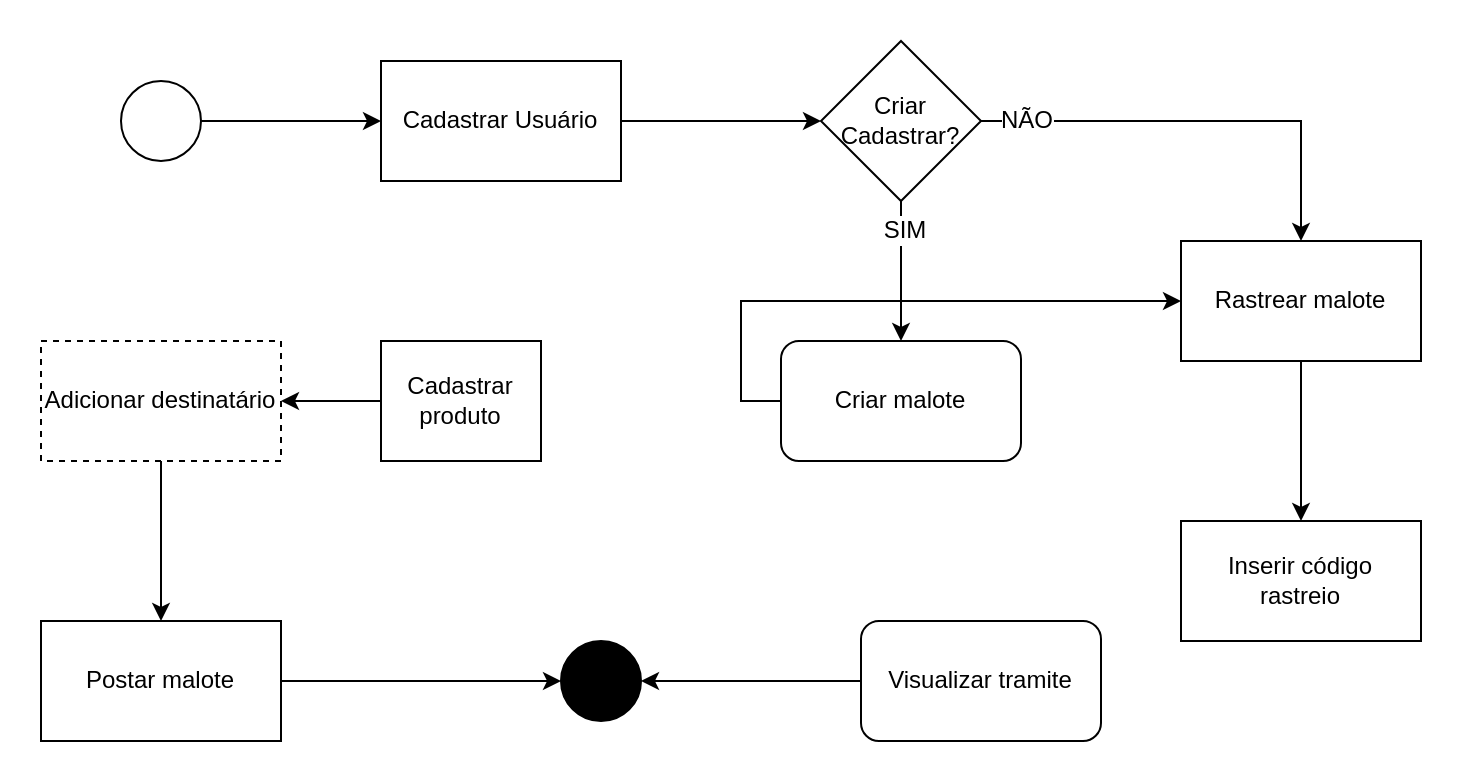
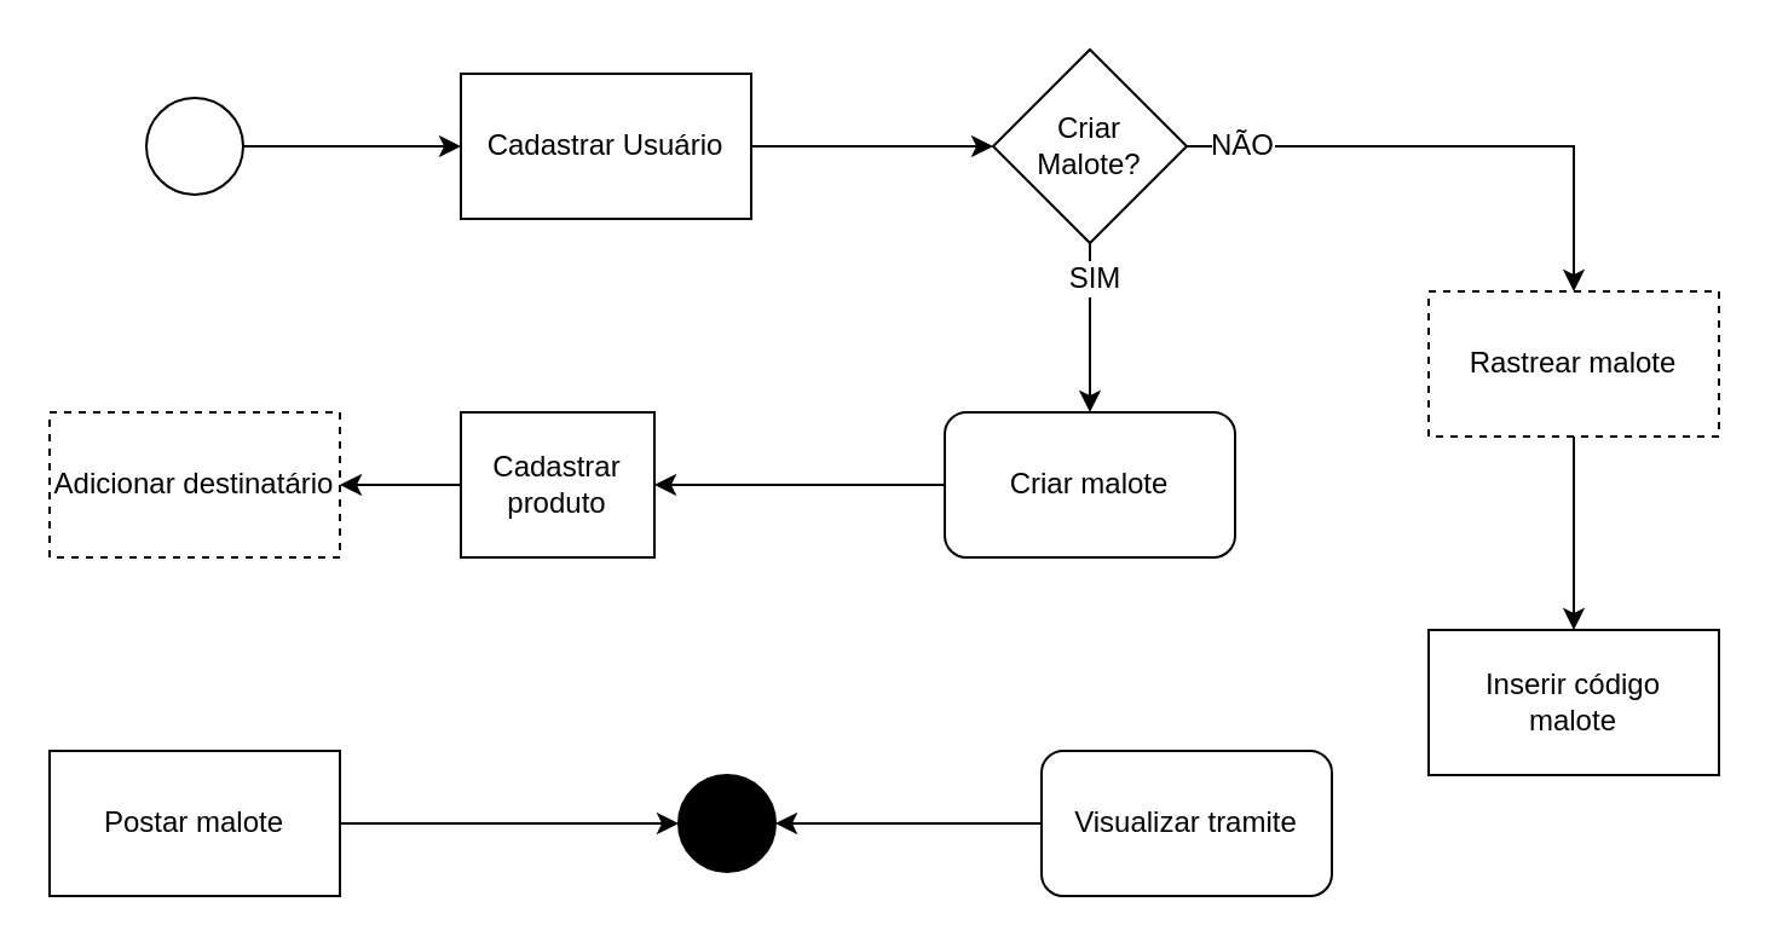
  <mxCell id="0" />
  <mxCell id="1" parent="0" />
  <mxCell id="2" value="" style="edgeStyle=orthogonalEdgeStyle;rounded=0;orthogonalLoop=1;jettySize=auto;html=1;entryX=0;entryY=0.5;entryDx=0;entryDy=0;" parent="1" source="3" target="5" edge="1"><mxGeometry relative="1" as="geometry"><mxPoint x="180" y="60" as="targetPoint" /></mxGeometry></mxCell>
  <mxCell id="3" value="" style="ellipse;whiteSpace=wrap;html=1;aspect=fixed;" parent="1" vertex="1"><mxGeometry x="60" y="40" width="40" height="40" as="geometry" /></mxCell>
  <mxCell id="4" value="" style="edgeStyle=orthogonalEdgeStyle;rounded=0;orthogonalLoop=1;jettySize=auto;html=1;" parent="1" source="5" target="19" edge="1"><mxGeometry relative="1" as="geometry"><mxPoint x="370" y="165" as="targetPoint" /></mxGeometry></mxCell>
  <mxCell id="5" value="Cadastrar Usuário" style="rounded=0;whiteSpace=wrap;html=1;" parent="1" vertex="1"><mxGeometry x="190" y="30" width="120" height="60" as="geometry" /></mxCell>
  <mxCell id="6" value="Criar malote" style="whiteSpace=wrap;html=1;rounded=1;" parent="1" vertex="1"><mxGeometry x="390" y="170" width="120" height="60" as="geometry" /></mxCell>
- <mxCell id="7" value="" style="edgeStyle=orthogonalEdgeStyle;rounded=0;orthogonalLoop=1;jettySize=auto;html=1;exitX=0;exitY=0.5;exitDx=0;exitDy=0;" parent="1" source="6" target="16" edge="1"><mxGeometry relative="1" as="geometry"><mxPoint x="360" y="220" as="sourcePoint" /></mxGeometry></mxCell>
+ <mxCell id="7" value="" style="edgeStyle=orthogonalEdgeStyle;rounded=0;orthogonalLoop=1;jettySize=auto;html=1;entryX=1;entryY=0.5;entryDx=0;entryDy=0;exitX=0;exitY=0.5;exitDx=0;exitDy=0;" parent="1" source="6" target="9" edge="1"><mxGeometry relative="1" as="geometry"><mxPoint x="360" y="220" as="sourcePoint" /></mxGeometry></mxCell>
  <mxCell id="8" value="" style="edgeStyle=orthogonalEdgeStyle;rounded=0;orthogonalLoop=1;jettySize=auto;html=1;" parent="1" source="9" target="11" edge="1"><mxGeometry relative="1" as="geometry" /></mxCell>
  <mxCell id="9" value="Cadastrar produto" style="rounded=0;whiteSpace=wrap;html=1;" parent="1" vertex="1"><mxGeometry x="190" y="170" width="80" height="60" as="geometry" /></mxCell>
- <mxCell id="10" value="" style="edgeStyle=orthogonalEdgeStyle;rounded=0;orthogonalLoop=1;jettySize=auto;html=1;" parent="1" source="11" target="13" edge="1"><mxGeometry relative="1" as="geometry" /></mxCell>
  <mxCell id="11" value="Adicionar destinatário" style="rounded=0;whiteSpace=wrap;html=1;dashed=1;" parent="1" vertex="1"><mxGeometry x="20" y="170" width="120" height="60" as="geometry" /></mxCell>
  <mxCell id="12" value="" style="edgeStyle=orthogonalEdgeStyle;rounded=0;orthogonalLoop=1;jettySize=auto;html=1;entryX=0;entryY=0.5;entryDx=0;entryDy=0;" parent="1" source="13" target="14" edge="1"><mxGeometry relative="1" as="geometry"><mxPoint x="80" y="450" as="targetPoint" /></mxGeometry></mxCell>
  <mxCell id="13" value="Postar malote" style="rounded=0;whiteSpace=wrap;html=1;" parent="1" vertex="1"><mxGeometry x="20" y="310" width="120" height="60" as="geometry" /></mxCell>
  <mxCell id="14" value="" style="ellipse;whiteSpace=wrap;html=1;aspect=fixed;fillColor=#000000;" parent="1" vertex="1"><mxGeometry x="280" y="320" width="40" height="40" as="geometry" /></mxCell>
  <mxCell id="15" value="" style="edgeStyle=orthogonalEdgeStyle;rounded=0;orthogonalLoop=1;jettySize=auto;html=1;" parent="1" source="16" target="17" edge="1"><mxGeometry relative="1" as="geometry" /></mxCell>
- <mxCell id="16" value="Rastrear malote" style="rounded=0;whiteSpace=wrap;html=1;" parent="1" vertex="1"><mxGeometry x="590" y="120" width="120" height="60" as="geometry" /></mxCell>
- <mxCell id="17" value="Inserir código&lt;br&gt;rastreio" style="rounded=0;whiteSpace=wrap;html=1;" parent="1" vertex="1"><mxGeometry x="590" y="260" width="120" height="60" as="geometry" /></mxCell>
+ <mxCell id="16" value="Rastrear malote" style="rounded=0;whiteSpace=wrap;html=1;dashed=1;" parent="1" vertex="1"><mxGeometry x="590" y="120" width="120" height="60" as="geometry" /></mxCell>
+ <mxCell id="17" value="Inserir código&lt;br&gt;malote" style="rounded=0;whiteSpace=wrap;html=1;" parent="1" vertex="1"><mxGeometry x="590" y="260" width="120" height="60" as="geometry" /></mxCell>
  <mxCell id="18" value="Visualizar tramite" style="whiteSpace=wrap;html=1;rounded=1;" parent="1" vertex="1"><mxGeometry x="430" y="310" width="120" height="60" as="geometry" /></mxCell>
- <mxCell id="19" value="Criar&lt;br&gt;Cadastrar?" style="rhombus;whiteSpace=wrap;html=1;" parent="1" vertex="1"><mxGeometry x="410" y="20" width="80" height="80" as="geometry" /></mxCell>
+ <mxCell id="19" value="Criar&lt;br&gt;Malote?" style="rhombus;whiteSpace=wrap;html=1;" parent="1" vertex="1"><mxGeometry x="410" y="20" width="80" height="80" as="geometry" /></mxCell>
  <mxCell id="20" value="" style="edgeStyle=orthogonalEdgeStyle;rounded=0;orthogonalLoop=1;jettySize=auto;html=1;exitX=0.5;exitY=1;exitDx=0;exitDy=0;entryX=0.5;entryY=0;entryDx=0;entryDy=0;" parent="1" source="19" target="6" edge="1"><mxGeometry relative="1" as="geometry"><mxPoint x="420" y="70" as="targetPoint" /><mxPoint x="320" y="70" as="sourcePoint" /></mxGeometry></mxCell>
  <mxCell id="21" value="SIM" style="text;html=1;align=center;verticalAlign=middle;resizable=0;points=[];labelBackgroundColor=#ffffff;" parent="20" vertex="1" connectable="0"><mxGeometry x="-0.592" y="1" relative="1" as="geometry"><mxPoint as="offset" /></mxGeometry></mxCell>
  <mxCell id="22" value="" style="edgeStyle=orthogonalEdgeStyle;rounded=0;orthogonalLoop=1;jettySize=auto;html=1;entryX=0.5;entryY=0;entryDx=0;entryDy=0;exitX=1;exitY=0.5;exitDx=0;exitDy=0;" parent="1" source="19" target="16" edge="1"><mxGeometry relative="1" as="geometry"><mxPoint x="420" y="70" as="targetPoint" /><mxPoint x="320" y="70" as="sourcePoint" /></mxGeometry></mxCell>
  <mxCell id="23" value="NÃO" style="text;html=1;align=center;verticalAlign=middle;resizable=0;points=[];labelBackgroundColor=#ffffff;" parent="22" vertex="1" connectable="0"><mxGeometry x="-0.8" y="1" relative="1" as="geometry"><mxPoint as="offset" /></mxGeometry></mxCell>
  <mxCell id="24" value="" style="edgeStyle=orthogonalEdgeStyle;rounded=0;orthogonalLoop=1;jettySize=auto;html=1;entryX=1;entryY=0.5;entryDx=0;entryDy=0;exitX=0;exitY=0.5;exitDx=0;exitDy=0;" parent="1" source="18" target="14" edge="1"><mxGeometry relative="1" as="geometry"><mxPoint x="660" y="330" as="sourcePoint" /><mxPoint x="660" y="410" as="targetPoint" /></mxGeometry></mxCell>
